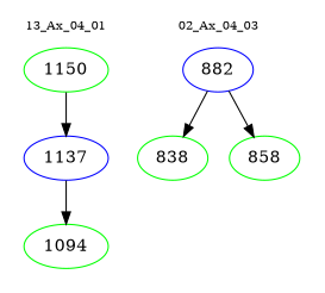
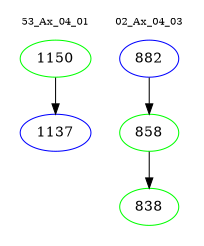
  digraph {
    node [color=green]
    edge [color=black]
    n1 [color=blue label=1137]
-   n2 [label=1094]
    n3 [label=1150]
    n4 [color=blue label=882]
    n5 [label=838]
    n6 [label=858]
    subgraph cluster_1 {
      color=white
      fontsize=10
-     label="13_Ax_04_01"
+     label="53_Ax_04_01"
      n1
-     n2
      n3
    }
    subgraph cluster_2 {
      color=white
      fontsize=10
      label="02_Ax_04_03"
      n4
      n5
      n6
    }
-   n1 -> n2
    n3 -> n1
-   n4 -> n5
+   n6 -> n5
    n4 -> n6
  }
